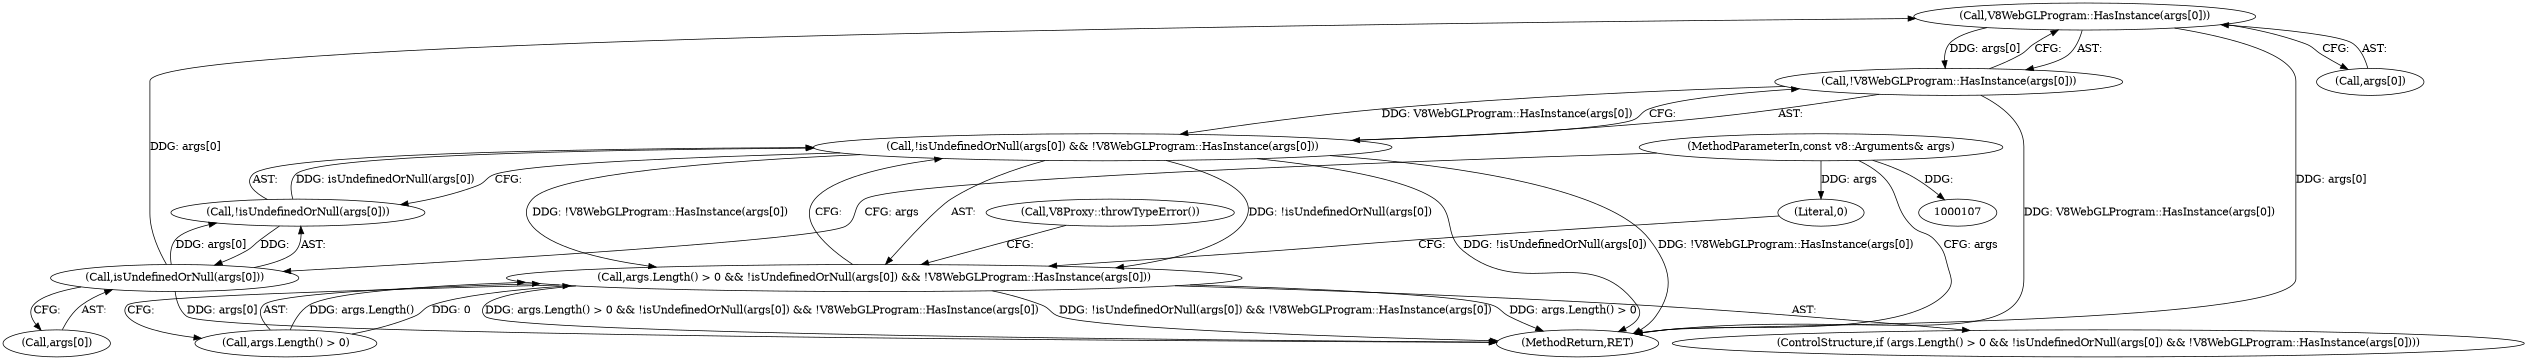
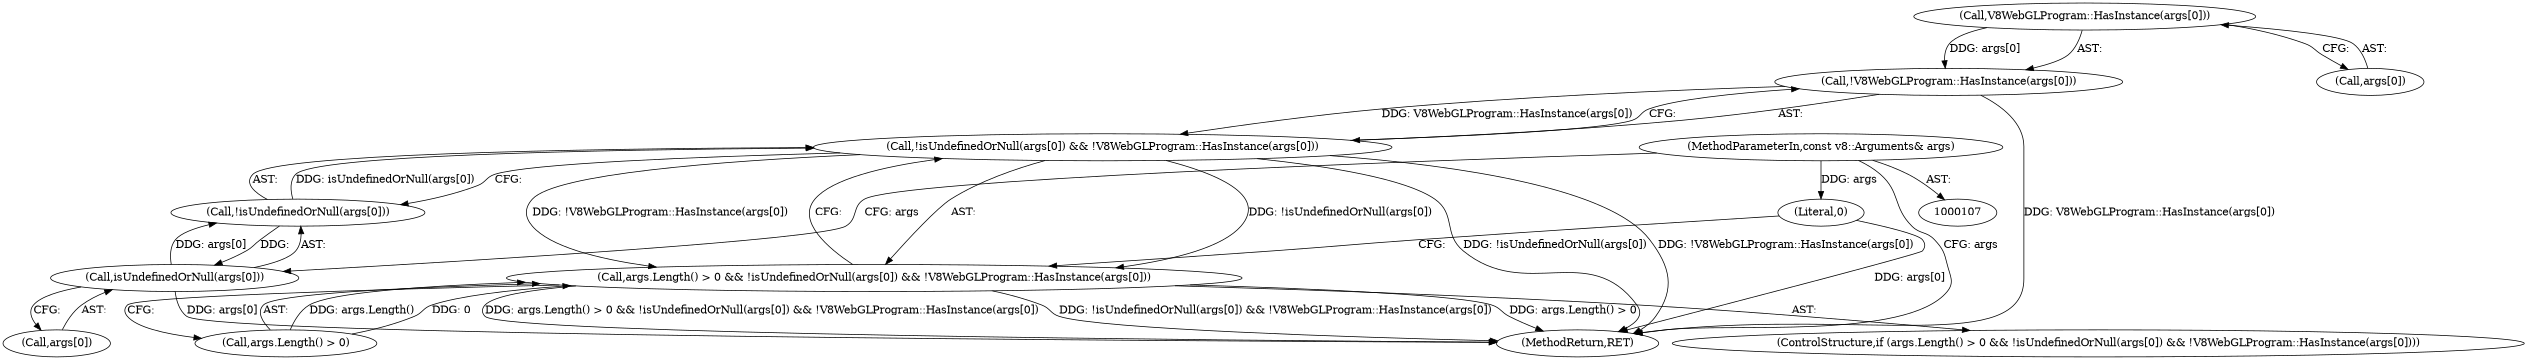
  digraph {
    n1 [label="(Call,V8WebGLProgram::HasInstance(args[0]))"]
    n2 [label="(Call,!V8WebGLProgram::HasInstance(args[0]))"]
    n3 [label="(MethodReturn,RET)"]
    n4 [label="(Call,args[0])"]
    n5 [label="(Call,!isUndefinedOrNull(args[0]) && !V8WebGLProgram::HasInstance(args[0]))"]
    n6 [label="(Call,isUndefinedOrNull(args[0]))"]
    n7 [label="(Call,args[0])"]
    n8 [label="(Call,!isUndefinedOrNull(args[0]))"]
    n9 [label="(MethodParameterIn,const v8::Arguments& args)"]
    n10 [label=1000107]
    n11 [label="(Literal,0)"]
    n12 [label="(Call,args.Length() > 0 && !isUndefinedOrNull(args[0]) && !V8WebGLProgram::HasInstance(args[0]))"]
    n13 [label="(ControlStructure,if (args.Length() > 0 && !isUndefinedOrNull(args[0]) && !V8WebGLProgram::HasInstance(args[0])))"]
    n14 [label="(Call,args.Length() > 0)"]
-   n15 [label="(Call,V8Proxy::throwTypeError())"]
    n1 -> n2 [label="AST: "]
    n1 -> n2 [label="DDG: args[0]"]
-   n1 -> n3 [label="DDG: args[0]"]
+   n11 -> n3 [label="DDG: args[0]"]
    n1 -> n4 [label="CFG: "]
-   n2 -> n1 [label="CFG: "]
    n2 -> n3 [label="DDG: V8WebGLProgram::HasInstance(args[0])"]
    n2 -> n5 [label="AST: "]
    n2 -> n5 [label="DDG: V8WebGLProgram::HasInstance(args[0])"]
    n4 -> n1 [label="AST: "]
    n5 -> n2 [label="CFG: "]
    n5 -> n3 [label="DDG: !V8WebGLProgram::HasInstance(args[0])"]
    n5 -> n3 [label="DDG: !isUndefinedOrNull(args[0])"]
    n5 -> n8 [label="CFG: "]
    n5 -> n12 [label="AST: "]
    n5 -> n12 [label="DDG: !isUndefinedOrNull(args[0])"]
    n5 -> n12 [label="DDG: !V8WebGLProgram::HasInstance(args[0])"]
-   n6 -> n1 [label="DDG: args[0]"]
    n6 -> n3 [label="DDG: args[0]"]
    n6 -> n7 [label="CFG: "]
    n6 -> n8 [label="AST: "]
    n6 -> n8 [label="DDG: args[0]"]
    n7 -> n6 [label="AST: "]
    n8 -> n5 [label="AST: "]
    n8 -> n5 [label="DDG: isUndefinedOrNull(args[0])"]
    n8 -> n6 [label="DDG: "]
    n9 -> n3 [label="CFG: args"]
    n9 -> n6 [label="CFG: args"]
-   n9 -> n10 [label="DDG: "]
+   n9 -> n10 [label="AST: "]
    n9 -> n11 [label="DDG: args"]
    n11 -> n12 [label="CFG: "]
    n12 -> n3 [label="DDG: !isUndefinedOrNull(args[0]) && !V8WebGLProgram::HasInstance(args[0])"]
    n12 -> n3 [label="DDG: args.Length() > 0"]
    n12 -> n3 [label="DDG: args.Length() > 0 && !isUndefinedOrNull(args[0]) && !V8WebGLProgram::HasInstance(args[0])"]
    n12 -> n5 [label="CFG: "]
    n12 -> n13 [label="AST: "]
    n12 -> n14 [label="CFG: "]
    n14 -> n12 [label="AST: "]
    n14 -> n12 [label="DDG: args.Length()"]
    n14 -> n12 [label="DDG: 0"]
-   n15 -> n12 [label="CFG: "]
  }
